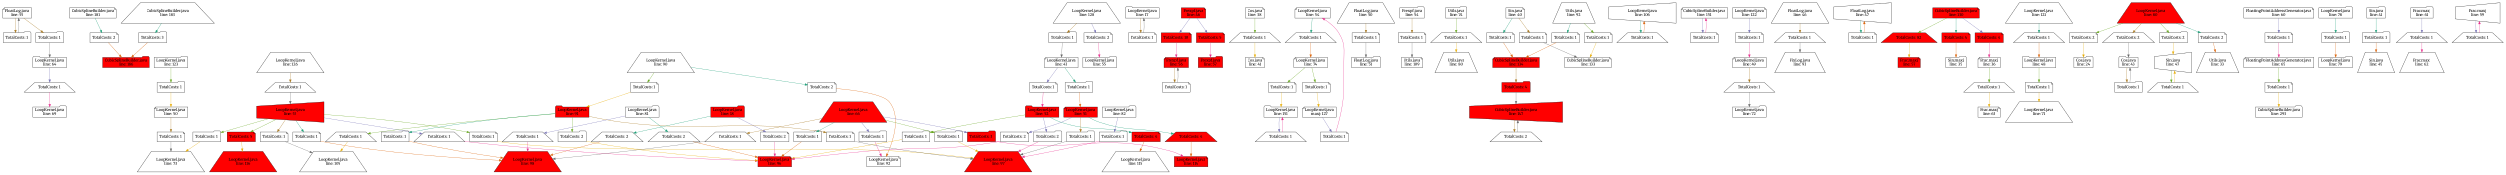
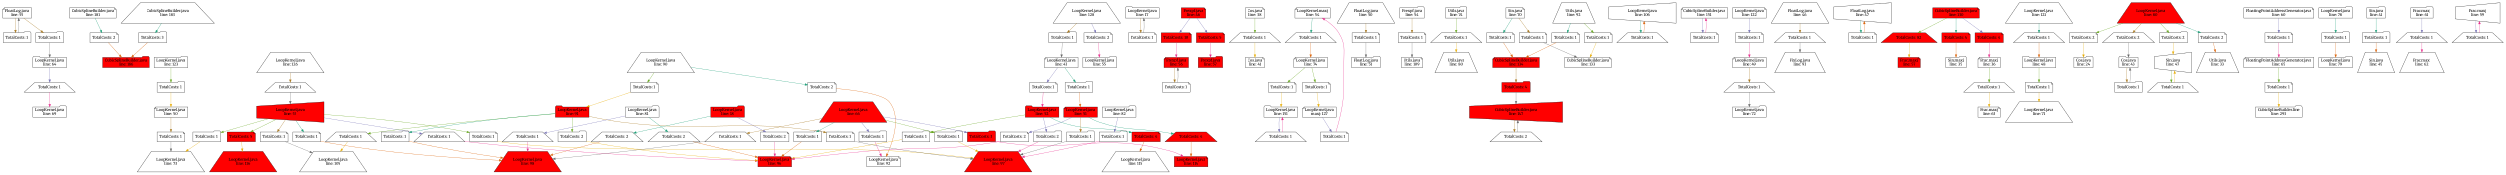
  digraph {
    fontname=Merriweather
    node [fontname=Merriweather shape=note]
    edge [color="/dark28/3" fontname=Merriweather]
    n1 [label="FloatLog.java\nline: 55" orientation=90]
    n2 [label="TotalCosts: 1 \n" shape=folder]
    n3 [label="TotalCosts: 1 \n" shape=folder]
    n4 [label="LoopKernel.java\nline: 64" orientation=90 shape=folder]
    n5 [label="CubicSplineBuilder.java\nline: 181"]
    n6 [label="TotalCosts: 2 \n"]
    n7 [fillcolor=red label="CubicSplineBuilder.java\nline: 186" shape=folder style=filled]
    n8 [fillcolor=red label="LoopKernel.java\nline: 18" shape=folder style=filled]
    n9 [label="TotalCosts: 2 \n" shape=trapezium]
    n10 [label="TotalCosts: 2 \n"]
    n11 [fillcolor=red label="LoopKernel.java\nline: 98" shape=trapezium style=filled]
    n12 [fillcolor=red label="LoopKernel.java\nline: 96" style=filled]
    n13 [label="CubicSplineBuilder.java\nline: 183" shape=trapezium]
    n14 [label="TotalCosts: 3 \n" shape=folder]
    n15 [label="LoopKernel.java\nline: 17" orientation=90 shape=folder]
    n16 [label="TotalCosts: 1 \n"]
    n17 [fillcolor=red label="Frexpf.java\nline: 46" style=filled]
    n18 [fillcolor=red label="TotalCosts: 10 \n" style=filled]
    n19 [fillcolor=red label="TotalCosts: 5 \n" style=filled]
    n20 [fillcolor=red label="Frexpf.java\nline: 56" orientation=90 style=filled]
    n21 [fillcolor=red label="Frexpf.java\nline: 57" shape=folder style=filled]
    n22 [label="Cos.java\nline: 38"]
    n23 [label="TotalCosts: 1 \n" shape=trapezium]
    n24 [label="Cos.java\nline: 41"]
    n25 [label="LoopKernel.java\nline: 55" shape=folder]
-   n26 [label="LoopKernel.java\nline: 54" orientation=90]
+   n26 [label="LoopKernel.maxj\nline: 54" orientation=90]
    n27 [label="TotalCosts: 1 \n" shape=trapezium]
    n28 [label="LoopKernel.java\nline: 74" orientation=90]
    n29 [fillcolor=red label="LoopKernel.java\nline: 53" orientation=90 shape=trapezium style=filled]
    n30 [fillcolor=red label="TotalCosts: 5 \n" style=filled]
    n31 [label="TotalCosts: 1 \n" shape=folder]
    n32 [label="TotalCosts: 1 \n"]
    n33 [label="TotalCosts: 1 \n"]
    n34 [label="TotalCosts: 1 \n"]
    n35 [label="TotalCosts: 1 \n" shape=trapezium]
    n36 [fillcolor=red label="LoopKernel.java\nline: 116" shape=trapezium style=filled]
    n37 [label="LoopKernel.java\nline: 73" shape=trapezium]
    n38 [label="LoopKernel.java\nline: 105" shape=trapezium]
    n39 [fillcolor=red label="LoopKernel.java\nline: 97" shape=trapezium style=filled]
    n40 [fillcolor=red label="LoopKernel.java\nline: 52" orientation=90 shape=folder style=filled]
    n41 [fillcolor=red label="TotalCosts: 4 \n" style=filled]
    n42 [label="TotalCosts: 2 \n" shape=folder]
    n43 [label="TotalCosts: 1 \n" shape=folder]
    n44 [label="LoopKernel.java\nline: 115" shape=trapezium]
    n45 [label="FloatLog.java\nline: 51" shape=folder]
    n46 [label="FloatLog.java\nline: 50" shape=trapezium]
    n47 [label="TotalCosts: 1 \n"]
    n48 [label="Utils.java\nline: 109"]
    n49 [label="Utils.java\nline: 80" shape=trapezium]
    n50 [fillcolor=red label="CubicSplineBuilder.java\nline: 147" orientation=90 shape=trapezium style=filled]
    n51 [label="TotalCosts: 2 \n" shape=trapezium]
    n52 [label="LoopKernel.java\nline: 106" orientation=90 shape=trapezium]
    n53 [label="TotalCosts: 1 \n" shape=trapezium]
    n54 [label="CubicSplineBuilder.java\nline: 151" orientation=90]
    n55 [label="TotalCosts: 1 \n"]
    n56 [label="LoopKernel.java\nline: 49" orientation=90]
    n57 [label="TotalCosts: 1 \n" shape=trapezium]
    n58 [label="LoopKernel.java\nline: 72" shape=folder]
    n59 [label="LoopKernel.java\nline: 151" orientation=90 shape=folder]
    n60 [label="TotalCosts: 1 \n" shape=trapezium]
    n61 [label="FloatLog.java\nline: 46" shape=trapezium]
    n62 [label="TotalCosts: 1 \n" shape=trapezium]
    n63 [label="FixLog.java\nline: 93" shape=trapezium]
    n64 [label="FloatLog.java\nline: 47" orientation=90 shape=trapezium]
    n65 [label="TotalCosts: 1 \n"]
    n66 [label="LoopKernel.java\nline: 43" orientation=90]
    n67 [label="TotalCosts: 1 \n"]
    n68 [label="TotalCosts: 1 \n" shape=folder]
    n69 [fillcolor=red label="LoopKernel.java\nline: 51" orientation=90 style=filled]
    n70 [label="Sin.maxj\nline: 35" shape=folder]
    n71 [label="LoopKernel.java\nline: 48" orientation=90 shape=folder]
    n72 [label="TotalCosts: 1 \n"]
    n73 [label="LoopKernel.java\nline: 71" shape=trapezium]
    n74 [label="Frac.maxj\nline: 36" orientation=90]
    n75 [label="TotalCosts: 1 \n" shape=trapezium]
    n76 [label="Frac.maxj\nline: 63"]
    n77 [label="Cos.java\nline: 24" shape=folder]
    n78 [fillcolor=red label="LoopKernel.java\nline: 91" orientation=90 shape=folder style=filled]
    n79 [label="TotalCosts: 2 \n" shape=folder]
    n80 [label="TotalCosts: 1 \n" shape=trapezium]
    n81 [label="TotalCosts: 1 \n"]
    n82 [label="TotalCosts: 1 \n" shape=folder]
    n83 [label="LoopKernel.java\nline: 90" shape=trapezium]
    n84 [label="TotalCosts: 2 \n"]
    n85 [label="TotalCosts: 1 \n"]
    n86 [label="LoopKernel.java\nline: 92"]
    n87 [label="FloatingPointAddressGenerator.java\nline: 65" orientation=90]
    n88 [label="TotalCosts: 1 \n"]
-   n89 [label="CubicSplineBuilder.java\nline: 293" shape=folder]
+   n89 [label="CubicSplineBuilder.line\nline: 293" shape=folder]
    n90 [fillcolor=red label="TotalCosts: 4 \n" shape=trapezium style=filled]
    n91 [label="TotalCosts: 2 \n"]
    n92 [label="TotalCosts: 1 \n" shape=folder]
    n93 [fillcolor=red label="LoopKernel.java\nline: 114" style=filled]
    n94 [label="FloatingPointAddressGenerator.java\nline: 60"]
    n95 [label="TotalCosts: 1 \n"]
    n96 [label="LoopKernel.java\nline: 50" orientation=90]
    n97 [label="TotalCosts: 1 \n"]
    n98 [label="Utils.java\nline: 33" shape=trapezium]
    n99 [label="Utils.java\nline: 74" shape=folder]
    n100 [label="TotalCosts: 1 \n" shape=trapezium]
    n101 [label="LoopKernel.java\nline: 122"]
    n102 [label="TotalCosts: 1 \n"]
    n103 [label="LoopKernel.java\nline: 123" shape=folder]
    n104 [label="TotalCosts: 1 \n" shape=folder]
    n105 [label="LoopKernel.java\nline: 121" shape=trapezium]
    n106 [label="TotalCosts: 1 \n" shape=trapezium]
    n107 [label="TotalCosts: 1 \n"]
    n108 [label="TotalCosts: 1 \n"]
    n109 [label="LoopKernel.java\nmaxj: 127" orientation=90]
    n110 [label="LoopKernel.java\nline: 79" shape=folder]
    n111 [label="LoopKernel.java\nline: 78" shape=folder]
    n112 [label="TotalCosts: 1 \n" shape=folder]
    n113 [fillcolor=red label="LoopKernel.java\nline: 80" shape=trapezium style=filled]
    n114 [label="TotalCosts: 2 \n"]
    n115 [label="TotalCosts: 2 \n" shape=trapezium]
    n116 [label="TotalCosts: 2 \n" shape=folder]
    n117 [label="TotalCosts: 2 \n"]
    n118 [label="Cos.java\nline: 43" orientation=90 shape=folder]
    n119 [label="Sin.java\nline: 47" orientation=90 shape=trapezium]
    n120 [label="Sin.java\nline: 45" shape=trapezium]
    n121 [label="Frac.maxj\nline: 62" shape=trapezium]
    n122 [label="Sin.java\nline: 41" shape=folder]
    n123 [label="TotalCosts: 1 \n" shape=folder]
    n124 [label="Frac.maxj\nline: 61" shape=folder]
    n125 [label="TotalCosts: 1 \n" shape=trapezium]
-   n126 [label="Sin.java\nline: 40"]
+   n126 [label="Sin.java\nline: 70"]
    n127 [label="TotalCosts: 1 \n"]
    n128 [label="TotalCosts: 1 \n"]
    n129 [label="CubicSplineBuilder.java\nline: 133"]
    n130 [fillcolor=red label="CubicSplineBuilder.java\nline: 134" orientation=90 style=filled]
    n131 [label="LoopKernel.java\nline: 82" shape=folder]
    n132 [label="TotalCosts: 1 \n" shape=folder]
    n133 [label="LoopKernel.java\nline: 81" shape=folder]
    n134 [label="TotalCosts: 2 \n" shape=trapezium]
    n135 [label="TotalCosts: 1 \n" shape=trapezium]
    n136 [label="LoopKernel.java\nline: 128" shape=trapezium]
    n137 [label="TotalCosts: 2 \n"]
    n138 [label="TotalCosts: 1 \n" shape=folder]
    n139 [label="LoopKernel.java\nline: 126" shape=trapezium]
    n140 [label="TotalCosts: 1 \n" shape=trapezium]
    n141 [label="TotalCosts: 1 \n"]
    n142 [label="TotalCosts: 1 \n" shape=trapezium]
    n143 [label="TotalCosts: 1 \n"]
    n144 [fillcolor=red label="CubicSplineBuilder.java\nline: 130" style=filled]
    n145 [fillcolor=red label="TotalCosts: 82 \n" shape=trapezium style=filled]
    n146 [fillcolor=red label="TotalCosts: 4 \n" style=filled]
    n147 [fillcolor=red label="TotalCosts: 4 \n" style=filled]
    n148 [fillcolor=red label="Frac.maxj\nline: 57" style=filled]
    n149 [fillcolor=red label="LoopKernel.java\nline: 66" shape=trapezium style=filled]
    n150 [fillcolor=red label="TotalCosts: 3 \n" shape=folder style=filled]
    n151 [label="TotalCosts: 1 \n" shape=folder]
    n152 [label="TotalCosts: 1 \n" shape=folder]
    n153 [label="TotalCosts: 1 \n" shape=trapezium]
    n154 [label="TotalCosts: 1 \n" shape=folder]
    n155 [label="TotalCosts: 1 \n" shape=trapezium]
    n156 [label="LoopKernel.java\nline: 69" shape=folder]
    n157 [label="Frac.maxj\nline: 59" orientation=90 shape=trapezium]
    n158 [label="TotalCosts: 1 \n" shape=trapezium]
    n159 [label="TotalCosts: 1 \n" shape=folder]
    n160 [label="Frexpf.java\nline: 54" shape=folder]
    n161 [label="TotalCosts: 1 \n"]
    n162 [fillcolor=red label="TotalCosts: 4 \n" shape=folder style=filled]
    n163 [label="Utils.java\nline: 92" shape=trapezium]
    n164 [label="TotalCosts: 1 \n"]
    n165 [label="TotalCosts: 1 \n"]
    n1 -> n2 [color="/dark28/7"]
    n1 -> n3 [color="/dark28/7"]
    n2 -> n1 [color="/dark28/8"]
    n3 -> n4 [color="/dark28/8"]
    n4 -> n155
    n5 -> n6 [color="/dark28/1"]
    n6 -> n7 [color="/dark28/2"]
    n8 -> n9 [color="/dark28/1"]
    n8 -> n10
    n9 -> n11 [color="/dark28/2"]
    n10 -> n12 [color="/dark28/4"]
    n13 -> n14 [color="/dark28/1"]
    n14 -> n7 [color="/dark28/2"]
    n15 -> n16 [color="/dark28/7"]
    n16 -> n15 [color="/dark28/8"]
    n17 -> n18
    n17 -> n19
    n18 -> n20 [color="/dark28/4"]
    n19 -> n21 [color="/dark28/4"]
    n20 -> n143 [color="/dark28/7"]
    n22 -> n23 [color="/dark28/5"]
    n23 -> n24 [color="/dark28/6"]
    n26 -> n27 [color="/dark28/1"]
    n27 -> n28 [color="/dark28/2"]
    n28 -> n107 [color="/dark28/5"]
    n28 -> n108 [color="/dark28/5"]
    n29 -> n30 [color="/dark28/5"]
    n29 -> n31 [color="/dark28/5"]
    n29 -> n32 [color="/dark28/7"]
    n29 -> n33 [color="/dark28/5"]
    n29 -> n34 [color="/dark28/1"]
    n29 -> n35
    n30 -> n36 [color="/dark28/6"]
    n31 -> n37 [color="/dark28/6"]
    n32 -> n38 [color="/dark28/8"]
    n33 -> n39 [color="/dark28/6"]
    n34 -> n11 [color="/dark28/2"]
    n35 -> n12 [color="/dark28/4"]
    n40 -> n41 [color="/dark28/1"]
    n40 -> n42
    n40 -> n43 [color="/dark28/5"]
    n41 -> n44 [color="/dark28/2"]
    n42 -> n39 [color="/dark28/4"]
    n43 -> n12 [color="/dark28/6"]
    n46 -> n47 [color="/dark28/7"]
    n47 -> n45 [color="/dark28/8"]
    n50 -> n51 [color="/dark28/7"]
    n51 -> n50 [color="/dark28/8"]
    n52 -> n53 [color="/dark28/1"]
    n53 -> n52 [color="/dark28/2"]
    n54 -> n55
    n55 -> n54 [color="/dark28/4"]
    n56 -> n57 [color="/dark28/7"]
    n57 -> n58 [color="/dark28/8"]
    n59 -> n60
    n60 -> n59 [color="/dark28/4"]
    n61 -> n62 [color="/dark28/7"]
    n62 -> n63 [color="/dark28/8"]
    n64 -> n65 [color="/dark28/1"]
    n65 -> n64 [color="/dark28/2"]
    n66 -> n67
    n66 -> n68 [color="/dark28/1"]
    n67 -> n40 [color="/dark28/4"]
    n68 -> n69 [color="/dark28/2"]
    n69 -> n90 [color="/dark28/1"]
    n69 -> n91
    n69 -> n92 [color="/dark28/7"]
    n71 -> n72 [color="/dark28/5"]
    n72 -> n73 [color="/dark28/6"]
    n74 -> n75 [color="/dark28/5"]
    n75 -> n76 [color="/dark28/6"]
    n78 -> n79 [color="/dark28/5"]
    n78 -> n80 [color="/dark28/5"]
    n78 -> n81 [color="/dark28/7"]
    n78 -> n82 [color="/dark28/1"]
    n79 -> n12 [color="/dark28/6"]
    n80 -> n38 [color="/dark28/6"]
    n81 -> n39 [color="/dark28/8"]
    n82 -> n11 [color="/dark28/2"]
    n83 -> n84 [color="/dark28/1"]
    n83 -> n85 [color="/dark28/5"]
    n84 -> n86 [color="/dark28/2"]
    n85 -> n78 [color="/dark28/6"]
    n87 -> n88 [color="/dark28/5"]
    n88 -> n89 [color="/dark28/6"]
    n90 -> n93 [color="/dark28/2"]
    n91 -> n12 [color="/dark28/4"]
    n92 -> n39 [color="/dark28/8"]
    n94 -> n95
    n95 -> n87 [color="/dark28/4"]
    n96 -> n97 [color="/dark28/7"]
    n97 -> n37 [color="/dark28/8"]
    n99 -> n100 [color="/dark28/5"]
    n100 -> n49 [color="/dark28/6"]
    n101 -> n102
    n102 -> n56 [color="/dark28/4"]
    n103 -> n104 [color="/dark28/5"]
    n104 -> n96 [color="/dark28/6"]
    n105 -> n106 [color="/dark28/1"]
    n106 -> n71 [color="/dark28/2"]
    n107 -> n59 [color="/dark28/6"]
    n108 -> n109 [color="/dark28/6"]
    n109 -> n141
    n111 -> n112 [color="/dark28/1"]
    n112 -> n110 [color="/dark28/2"]
    n113 -> n114 [color="/dark28/5"]
    n113 -> n115 [color="/dark28/7"]
    n113 -> n116 [color="/dark28/5"]
    n113 -> n117 [color="/dark28/1"]
    n114 -> n77 [color="/dark28/6"]
    n115 -> n118 [color="/dark28/8"]
    n116 -> n119 [color="/dark28/6"]
    n117 -> n98 [color="/dark28/2"]
    n118 -> n159 [color="/dark28/7"]
    n119 -> n142 [color="/dark28/5"]
    n122 -> n123 [color="/dark28/1"]
    n123 -> n120 [color="/dark28/2"]
    n124 -> n125
    n125 -> n121 [color="/dark28/4"]
    n126 -> n127 [color="/dark28/7"]
    n126 -> n128 [color="/dark28/1"]
    n127 -> n129 [color="/dark28/8"]
    n128 -> n130 [color="/dark28/2"]
    n130 -> n162 [color="/dark28/7"]
    n131 -> n132
    n132 -> n39 [color="/dark28/4"]
    n133 -> n134 [color="/dark28/1"]
    n133 -> n135
    n134 -> n12 [color="/dark28/2"]
    n135 -> n11 [color="/dark28/4"]
    n136 -> n137
    n136 -> n138 [color="/dark28/7"]
    n137 -> n25 [color="/dark28/4"]
    n138 -> n66 [color="/dark28/8"]
    n139 -> n140 [color="/dark28/7"]
    n140 -> n29 [color="/dark28/8"]
    n141 -> n26 [color="/dark28/4"]
    n142 -> n119 [color="/dark28/6"]
    n143 -> n20 [color="/dark28/8"]
    n144 -> n145 [color="/dark28/5"]
    n144 -> n146 [color="/dark28/1"]
    n144 -> n147
    n145 -> n148 [color="/dark28/6"]
    n146 -> n70 [color="/dark28/2"]
    n147 -> n74 [color="/dark28/4"]
    n149 -> n150
    n149 -> n151
    n149 -> n152 [color="/dark28/5"]
    n149 -> n153 [color="/dark28/7"]
    n149 -> n154 [color="/dark28/1"]
    n150 -> n93 [color="/dark28/4"]
    n151 -> n86 [color="/dark28/4"]
    n152 -> n39 [color="/dark28/6"]
    n153 -> n11 [color="/dark28/8"]
    n154 -> n12 [color="/dark28/2"]
    n155 -> n156 [color="/dark28/4"]
    n157 -> n158
    n158 -> n157 [color="/dark28/4"]
    n159 -> n118 [color="/dark28/8"]
    n160 -> n161 [color="/dark28/7"]
    n161 -> n48 [color="/dark28/8"]
    n162 -> n50 [color="/dark28/8"]
    n163 -> n164 [color="/dark28/1"]
    n163 -> n165 [color="/dark28/5"]
    n164 -> n130 [color="/dark28/2"]
    n165 -> n129 [color="/dark28/6"]
  }
